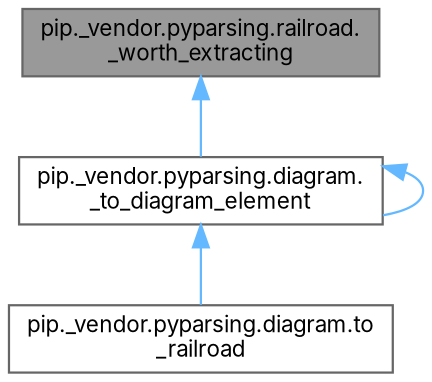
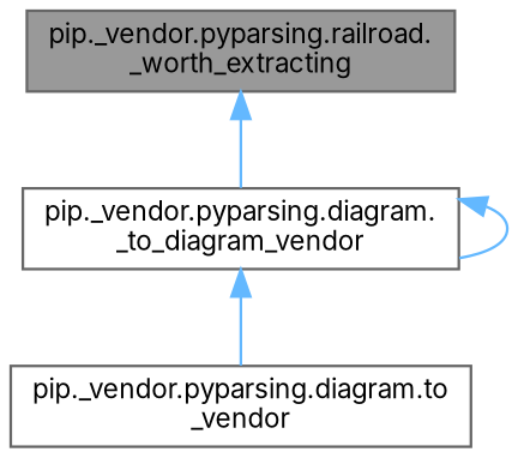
  digraph {
    fontname=Inter
    rankdir=TB
    node [color=grey40 fillcolor=white fontname=Inter fontsize=10 shape=box style=filled]
    edge [color=steelblue1 dir=back fontname=Inter fontsize=10 labelfontname=Helvetica labelfontsize=10 style=solid]
    n1 [color=gray40 fillcolor=grey60 fontcolor=black height=0.2 label="pip._vendor.pyparsing.railroad.\l_worth_extracting" width=0.4]
-   n2 [height=0.2 label="pip._vendor.pyparsing.diagram.\l_to_diagram_element" width=0.4]
-   n3 [height=0.2 label="pip._vendor.pyparsing.diagram.to\l_railroad" width=0.4]
+   n2 [height=0.2 label="pip._vendor.pyparsing.diagram.\l_to_diagram_vendor" width=0.4]
+   n3 [height=0.2 label="pip._vendor.pyparsing.diagram.to\l_vendor" width=0.4]
    n1 -> n2
    n2 -> n2
    n2 -> n3
  }
